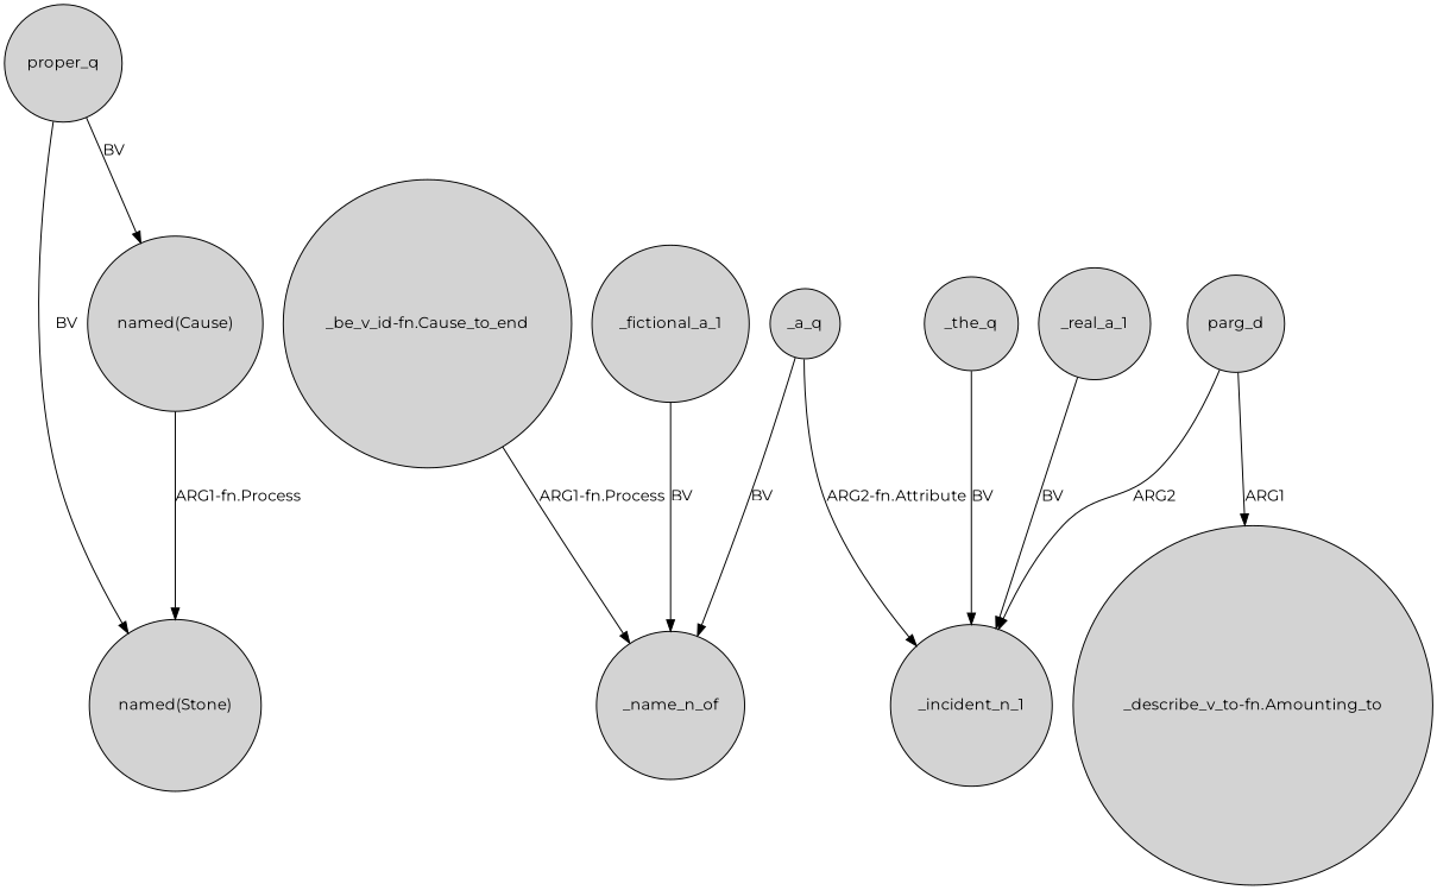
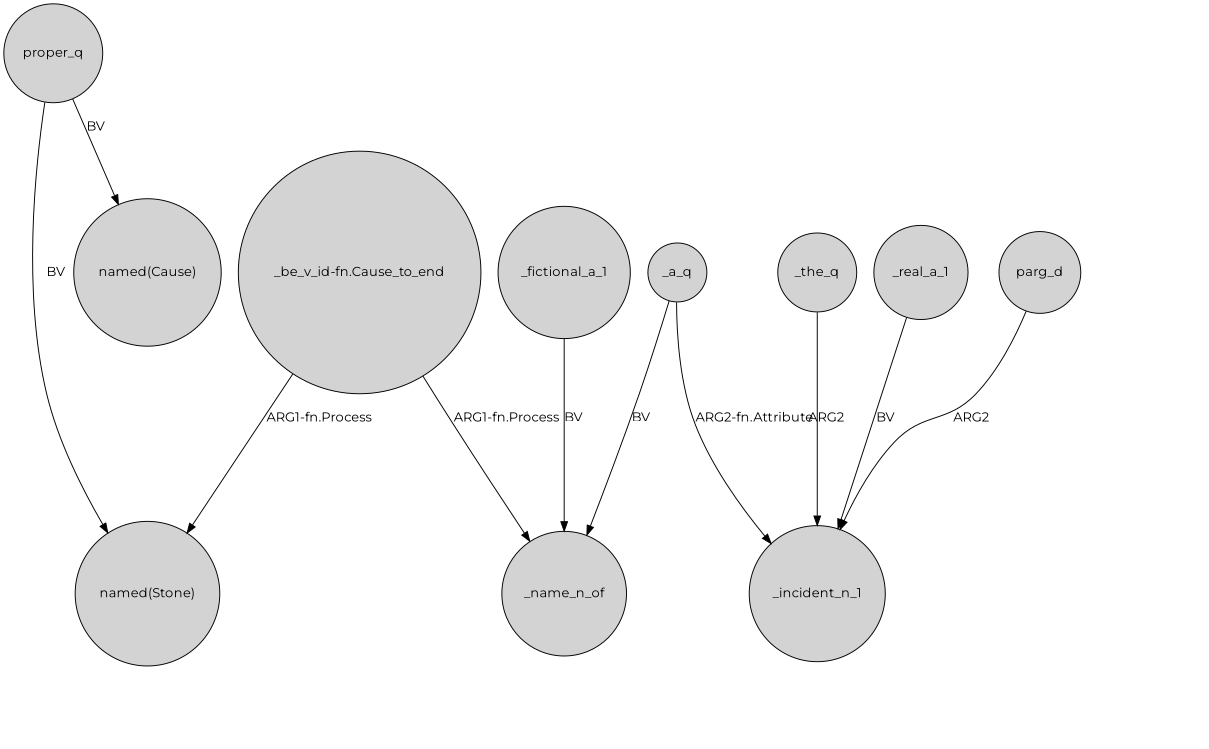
  digraph {
    fontname=Montserrat
    node [fontname=Montserrat shape=circle style=filled]
    edge [fontname=Montserrat]
    proper_q
    "named(Stone)"
    n3 [label="named(Cause)"]
    _the_q
    _incident_n_1
    "_be_v_id-fn.Cause_to_end"
    _name_n_of
    _fictional_a_1
    _real_a_1
    parg_d
-   "_describe_v_to-fn.Amounting_to"
    _a_q
    proper_q -> "named(Stone)" [label=BV]
    proper_q -> n3 [label=BV]
-   _the_q -> _incident_n_1 [label=BV]
-   n3 -> "named(Stone)" [label="ARG1-fn.Process"]
+   _the_q -> _incident_n_1 [label=ARG2]
+   "_be_v_id-fn.Cause_to_end" -> "named(Stone)" [label="ARG1-fn.Process"]
    "_be_v_id-fn.Cause_to_end" -> _name_n_of [label="ARG1-fn.Process"]
    _fictional_a_1 -> _name_n_of [label=BV]
    _real_a_1 -> _incident_n_1 [label=BV]
    parg_d -> _incident_n_1 [label=ARG2]
-   parg_d -> "_describe_v_to-fn.Amounting_to" [label=ARG1]
    _a_q -> _incident_n_1 [label="ARG2-fn.Attribute"]
    _a_q -> _name_n_of [label=BV]
  }
